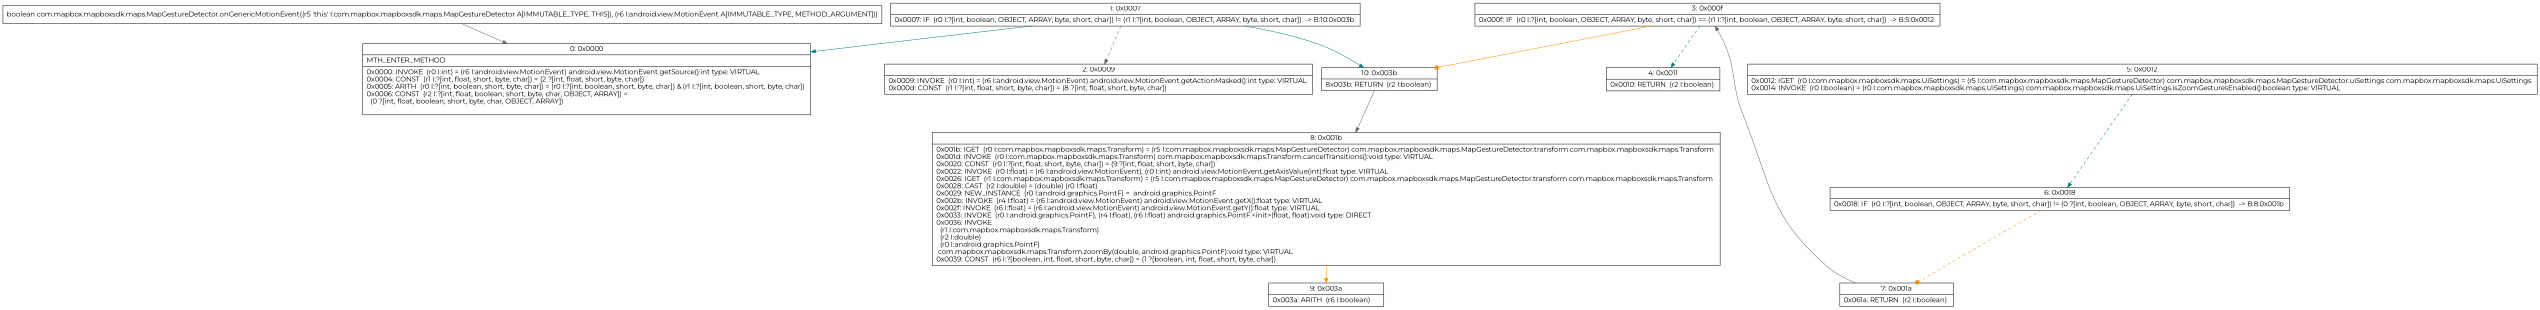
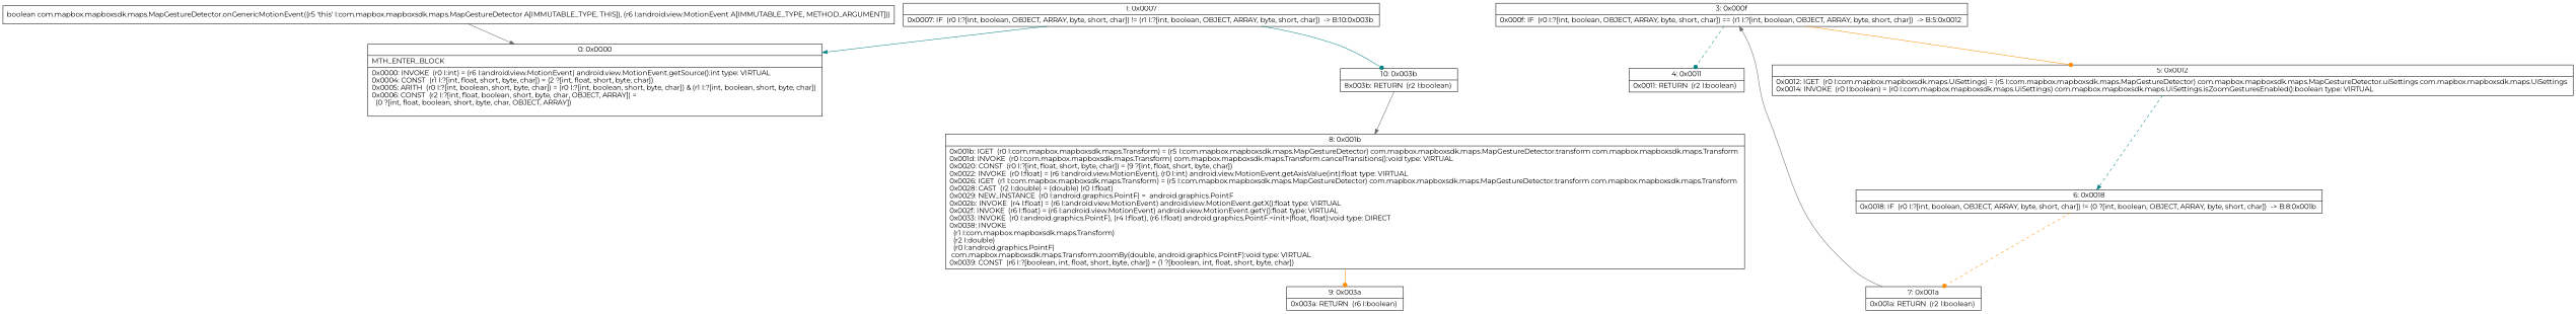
  digraph {
    fontname=Montserrat
    node [fontname=Montserrat shape=record]
    edge [arrowhead=normal color=teal fontname=Montserrat]
-   n1 [label="{0\:\ 0x0000|MTH_ENTER_METHOD\l|0x0000: INVOKE  (r0 I:int) = (r6 I:android.view.MotionEvent) android.view.MotionEvent.getSource():int type: VIRTUAL \l0x0004: CONST  (r1 I:?[int, float, short, byte, char]) = (2 ?[int, float, short, byte, char]) \l0x0005: ARITH  (r0 I:?[int, boolean, short, byte, char]) = (r0 I:?[int, boolean, short, byte, char]) & (r1 I:?[int, boolean, short, byte, char]) \l0x0006: CONST  (r2 I:?[int, float, boolean, short, byte, char, OBJECT, ARRAY]) = \l  (0 ?[int, float, boolean, short, byte, char, OBJECT, ARRAY])\l \l}"]
+   n1 [label="{0\:\ 0x0000|MTH_ENTER_BLOCK\l|0x0000: INVOKE  (r0 I:int) = (r6 I:android.view.MotionEvent) android.view.MotionEvent.getSource():int type: VIRTUAL \l0x0004: CONST  (r1 I:?[int, float, short, byte, char]) = (2 ?[int, float, short, byte, char]) \l0x0005: ARITH  (r0 I:?[int, boolean, short, byte, char]) = (r0 I:?[int, boolean, short, byte, char]) & (r1 I:?[int, boolean, short, byte, char]) \l0x0006: CONST  (r2 I:?[int, float, boolean, short, byte, char, OBJECT, ARRAY]) = \l  (0 ?[int, float, boolean, short, byte, char, OBJECT, ARRAY])\l \l}"]
    n2 [label="{1\:\ 0x0007|0x0007: IF  (r0 I:?[int, boolean, OBJECT, ARRAY, byte, short, char]) != (r1 I:?[int, boolean, OBJECT, ARRAY, byte, short, char])  \-\> B:10:0x003b \l}"]
-   n3 [label="{2\:\ 0x0009|0x0009: INVOKE  (r0 I:int) = (r6 I:android.view.MotionEvent) android.view.MotionEvent.getActionMasked():int type: VIRTUAL \l0x000d: CONST  (r1 I:?[int, float, short, byte, char]) = (8 ?[int, float, short, byte, char]) \l}"]
    n4 [label="{10\:\ 0x003b|8x003b: RETURN  (r2 I:boolean) \l}"]
-   n5 [label="{8\:\ 0x001b|0x001b: IGET  (r0 I:com.mapbox.mapboxsdk.maps.Transform) = (r5 I:com.mapbox.mapboxsdk.maps.MapGestureDetector) com.mapbox.mapboxsdk.maps.MapGestureDetector.transform com.mapbox.mapboxsdk.maps.Transform \l0x001d: INVOKE  (r0 I:com.mapbox.mapboxsdk.maps.Transform) com.mapbox.mapboxsdk.maps.Transform.cancelTransitions():void type: VIRTUAL \l0x0020: CONST  (r0 I:?[int, float, short, byte, char]) = (9 ?[int, float, short, byte, char]) \l0x0022: INVOKE  (r0 I:float) = (r6 I:android.view.MotionEvent), (r0 I:int) android.view.MotionEvent.getAxisValue(int):float type: VIRTUAL \l0x0026: IGET  (r1 I:com.mapbox.mapboxsdk.maps.Transform) = (r5 I:com.mapbox.mapboxsdk.maps.MapGestureDetector) com.mapbox.mapboxsdk.maps.MapGestureDetector.transform com.mapbox.mapboxsdk.maps.Transform \l0x0028: CAST  (r2 I:double) = (double) (r0 I:float) \l0x0029: NEW_INSTANCE  (r0 I:android.graphics.PointF) =  android.graphics.PointF \l0x002b: INVOKE  (r4 I:float) = (r6 I:android.view.MotionEvent) android.view.MotionEvent.getX():float type: VIRTUAL \l0x002f: INVOKE  (r6 I:float) = (r6 I:android.view.MotionEvent) android.view.MotionEvent.getY():float type: VIRTUAL \l0x0033: INVOKE  (r0 I:android.graphics.PointF), (r4 I:float), (r6 I:float) android.graphics.PointF.\<init\>(float, float):void type: DIRECT \l0x0036: INVOKE  \l  (r1 I:com.mapbox.mapboxsdk.maps.Transform)\l  (r2 I:double)\l  (r0 I:android.graphics.PointF)\l com.mapbox.mapboxsdk.maps.Transform.zoomBy(double, android.graphics.PointF):void type: VIRTUAL \l0x0039: CONST  (r6 I:?[boolean, int, float, short, byte, char]) = (1 ?[boolean, int, float, short, byte, char]) \l}"]
+   n5 [label="{8\:\ 0x001b|0x001b: IGET  (r0 I:com.mapbox.mapboxsdk.maps.Transform) = (r5 I:com.mapbox.mapboxsdk.maps.MapGestureDetector) com.mapbox.mapboxsdk.maps.MapGestureDetector.transform com.mapbox.mapboxsdk.maps.Transform \l0x001d: INVOKE  (r0 I:com.mapbox.mapboxsdk.maps.Transform) com.mapbox.mapboxsdk.maps.Transform.cancelTransitions():void type: VIRTUAL \l0x0020: CONST  (r0 I:?[int, float, short, byte, char]) = (9 ?[int, float, short, byte, char]) \l0x0022: INVOKE  (r0 I:float) = (r6 I:android.view.MotionEvent), (r0 I:int) android.view.MotionEvent.getAxisValue(int):float type: VIRTUAL \l0x0026: IGET  (r1 I:com.mapbox.mapboxsdk.maps.Transform) = (r5 I:com.mapbox.mapboxsdk.maps.MapGestureDetector) com.mapbox.mapboxsdk.maps.MapGestureDetector.transform com.mapbox.mapboxsdk.maps.Transform \l0x0028: CAST  (r2 I:double) = (double) (r0 I:float) \l0x0029: NEW_INSTANCE  (r0 I:android.graphics.PointF) =  android.graphics.PointF \l0x002b: INVOKE  (r4 I:float) = (r6 I:android.view.MotionEvent) android.view.MotionEvent.getX():float type: VIRTUAL \l0x002f: INVOKE  (r6 I:float) = (r6 I:android.view.MotionEvent) android.view.MotionEvent.getY():float type: VIRTUAL \l0x0033: INVOKE  (r0 I:android.graphics.PointF), (r4 I:float), (r6 I:float) android.graphics.PointF.\<init\>(float, float):void type: DIRECT \l0x0038: INVOKE  \l  (r1 I:com.mapbox.mapboxsdk.maps.Transform)\l  (r2 I:double)\l  (r0 I:android.graphics.PointF)\l com.mapbox.mapboxsdk.maps.Transform.zoomBy(double, android.graphics.PointF):void type: VIRTUAL \l0x0039: CONST  (r6 I:?[boolean, int, float, short, byte, char]) = (1 ?[boolean, int, float, short, byte, char]) \l}"]
    n6 [label="{3\:\ 0x000f|0x000f: IF  (r0 I:?[int, boolean, OBJECT, ARRAY, byte, short, char]) == (r1 I:?[int, boolean, OBJECT, ARRAY, byte, short, char])  \-\> B:5:0x0012 \l}"]
-   n7 [label="{4\:\ 0x0011|0x0010: RETURN  (r2 I:boolean) \l}"]
+   n7 [label="{4\:\ 0x0011|0x0011: RETURN  (r2 I:boolean) \l}"]
    n8 [label="{5\:\ 0x0012|0x0012: IGET  (r0 I:com.mapbox.mapboxsdk.maps.UiSettings) = (r5 I:com.mapbox.mapboxsdk.maps.MapGestureDetector) com.mapbox.mapboxsdk.maps.MapGestureDetector.uiSettings com.mapbox.mapboxsdk.maps.UiSettings \l0x0014: INVOKE  (r0 I:boolean) = (r0 I:com.mapbox.mapboxsdk.maps.UiSettings) com.mapbox.mapboxsdk.maps.UiSettings.isZoomGesturesEnabled():boolean type: VIRTUAL \l}"]
    n9 [label="{6\:\ 0x0018|0x0018: IF  (r0 I:?[int, boolean, OBJECT, ARRAY, byte, short, char]) != (0 ?[int, boolean, OBJECT, ARRAY, byte, short, char])  \-\> B:8:0x001b \l}"]
-   n10 [label="{7\:\ 0x001a|0x061a: RETURN  (r2 I:boolean) \l}"]
-   n11 [label="{9\:\ 0x003a|0x003a: ARITH  (r6 I:boolean) \l}"]
+   n10 [label="{7\:\ 0x001a|0x001a: RETURN  (r2 I:boolean) \l}"]
+   n11 [label="{9\:\ 0x003a|0x003a: RETURN  (r6 I:boolean) \l}"]
    n12 [label="{boolean com.mapbox.mapboxsdk.maps.MapGestureDetector.onGenericMotionEvent((r5 'this' I:com.mapbox.mapboxsdk.maps.MapGestureDetector A[IMMUTABLE_TYPE, THIS]), (r6 I:android.view.MotionEvent A[IMMUTABLE_TYPE, METHOD_ARGUMENT])) }"]
    n2 -> n1
-   n2 -> n3 [color=gray40 style=dashed]
-   n2 -> n4
+   n2 -> n4 [arrowhead=dot]
    n4 -> n5 [color=gray40]
-   n5 -> n11 [color=darkorange]
-   n6 -> n7 [style=dashed]
-   n6 -> n4 [arrowhead=dot color=darkorange]
+   n5 -> n11 [arrowhead=dot color=darkorange]
+   n6 -> n7 [arrowhead=dot style=dashed]
+   n6 -> n8 [arrowhead=dot color=darkorange]
    n8 -> n9 [style=dashed]
    n9 -> n10 [arrowhead=dot color=darkorange style=dashed]
    n10 -> n6 [color=gray40]
    n12 -> n1 [color=gray40]
  }
